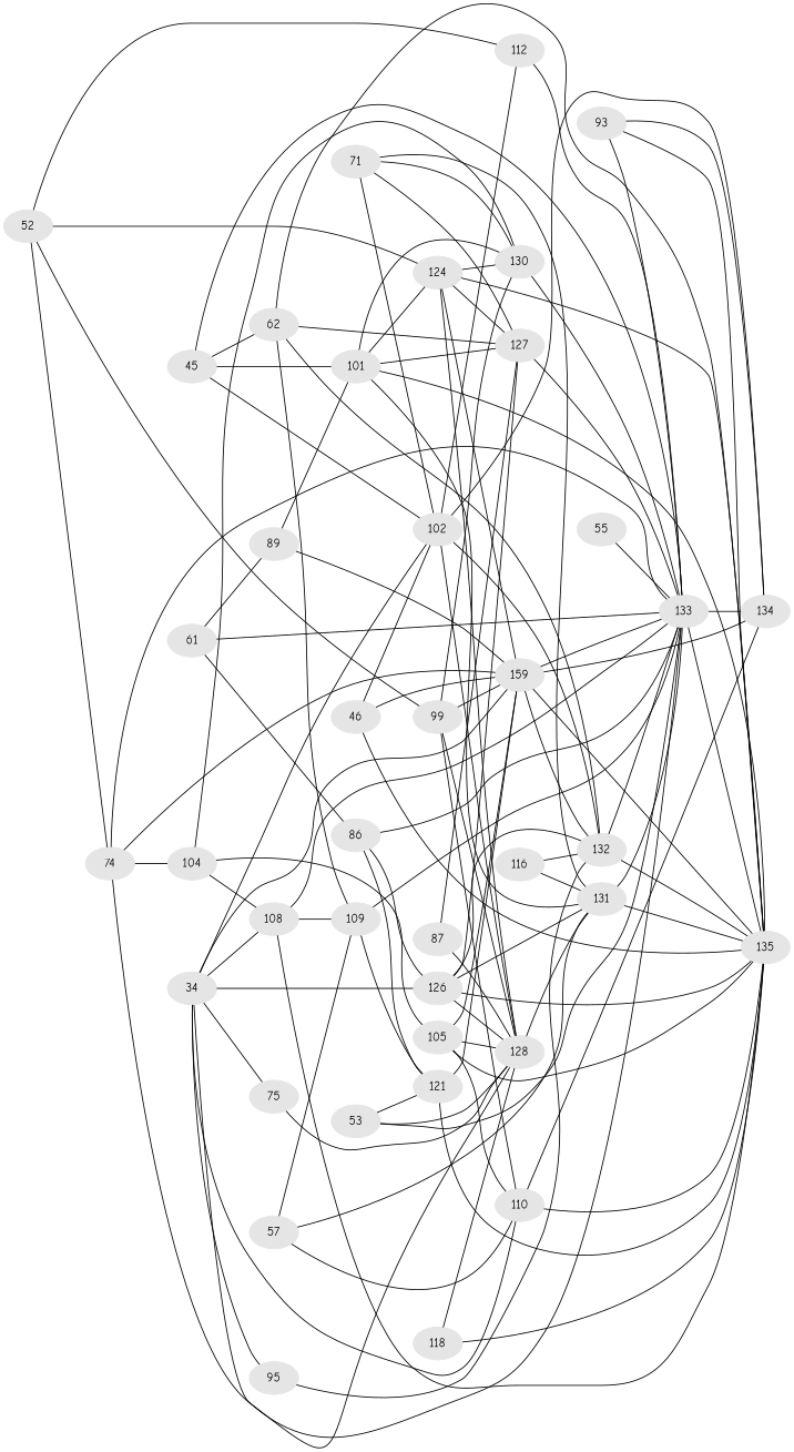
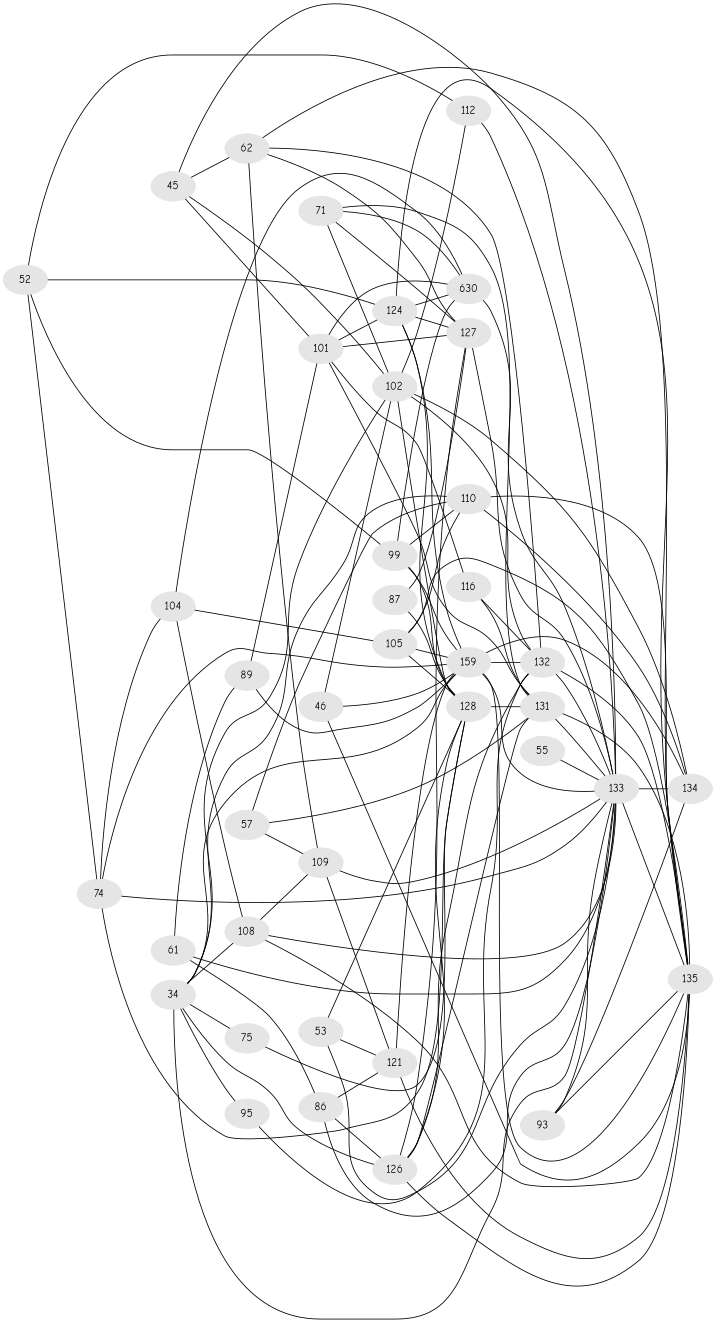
  graph {
    fontname="Comic Neue"
    rankdir=LR
    node [color=gray90 fontname="Comic Neue" style=filled]
    edge [fontname="Comic Neue"]
    34 [super="+22"]
    75
    95
    102 [super="+27+30+91"]
    108 [super="+92+82"]
    110 [super="+100"]
    126 [super="+26+123"]
    n8 [label=159 super="+120+125+49"]
    133 [super="+106+88+122+79"]
    128 [super="+69+119"]
    132 [super="+114+77+96"]
    112 [super="+107"]
    134 [super="+40"]
    135 [super="+73+117"]
    109 [super="+12"]
    131 [super="+98+58"]
    127 [super="+17+39"]
    62 [super="+35"]
    45
    101 [super="+5+59"]
    124 [super="+111+72"]
-   130 [super="+48+97"]
+   130 [super="+48+97" label=630]
    46
    52 [super="+20"]
    74 [super="+63"]
    99 [super="+2+68+15"]
    104 [super="+85"]
    53 [super="+50"]
    121 [super="+1+19"]
    55
    57 [super="+28"]
    61 [super="+3"]
    86 [super="+83"]
    89
    71 [super="+10"]
    105
    87
    93 [super="+43"]
    116
-   118
    34 -- 75
    34 -- 95
    34 -- 102
    34 -- 108 [weight=2]
    34 -- 110 [weight=2]
    34 -- 126
    34 -- n8 [weight=2]
    34 -- 133
    75 -- 128
    95 -- 132
    102 -- 128 [weight=2]
    102 -- 132
    102 -- 112
    102 -- 134
    108 -- 133 [weight=2]
    108 -- 135 [weight=2]
    108 -- 109
    110 -- 134
    110 -- 135
    126 -- 128 [weight=2]
    126 -- 132 [weight=4]
    126 -- 135 [weight=3]
    126 -- 131
    126 -- 127 [weight=2]
    n8 -- 133 [weight=3]
    n8 -- 132
    n8 -- 134
    n8 -- 135
    133 -- 134 [weight=4]
    133 -- 135 [weight=2]
    128 -- 131
    132 -- 133 [weight=2]
    132 -- 135
    112 -- 133
    109 -- 133
    109 -- 121
    131 -- 133
    131 -- 135
    127 -- 133 [weight=3]
    62 -- 132
    62 -- 135
    62 -- 109 [weight=2]
    62 -- 127 [weight=2]
    45 -- 102 [weight=2]
    45 -- 133
    45 -- 62
    45 -- 101 [weight=2]
-   101 -- 135
+   101 -- 116
    101 -- 131
    101 -- 127
    101 -- 124
    101 -- 130 [weight=2]
    124 -- n8 [weight=3]
    124 -- 128
    124 -- 135 [weight=2]
    124 -- 127 [weight=2]
    124 -- 130
    130 -- 133 [weight=4]
    46 -- 102
    46 -- n8
    46 -- 135
    52 -- 112
    52 -- 124 [weight=2]
    52 -- 74
    52 -- 99
    74 -- n8
    74 -- 133
    74 -- 128 [weight=3]
    74 -- 104
    99 -- 110 [weight=2]
    99 -- n8 [weight=3]
    99 -- 128 [weight=2]
    99 -- 130
    104 -- 108 [weight=3]
    104 -- 130
    104 -- 105 [weight=2]
    53 -- 133 [weight=2]
    53 -- 128
    53 -- 121
    121 -- n8 [weight=3]
    121 -- 135
    55 -- 133 [weight=2]
    57 -- 110
    57 -- 109
    57 -- 131
    61 -- 133 [weight=3]
    61 -- 86
    61 -- 89
    86 -- 126
    86 -- 133 [weight=3]
    86 -- 121
    89 -- n8 [weight=3]
    89 -- 101
    71 -- 102
    71 -- 131 [weight=3]
    71 -- 127
    71 -- 130 [weight=2]
    105 -- 110
    105 -- n8
    105 -- 128
    105 -- 135
    87 -- 128
    87 -- 127
    93 -- 133
    93 -- 134 [weight=2]
    93 -- 135
    116 -- 132
    116 -- 131
-   118 -- 128
-   118 -- 135
  }
